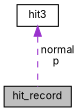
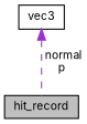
  digraph {
    fontname=Inter
    node [color=black fontname=Inter fontsize=10 shape=record style=filled]
    n1 [fillcolor=grey75 fontcolor=black height=0.2 label=hit_record width=0.4]
-   n2 [fillcolor=white height=0.2 label=hit3 width=0.4]
+   n2 [fillcolor=white height=0.2 label=vec3 width=0.4]
    n2 -> n1 [color=darkorchid3 dir=back fontname=Inter fontsize=10 label=" normal\np" labelfontname=Helvetica labelfontsize=10 style=dashed]
  }
